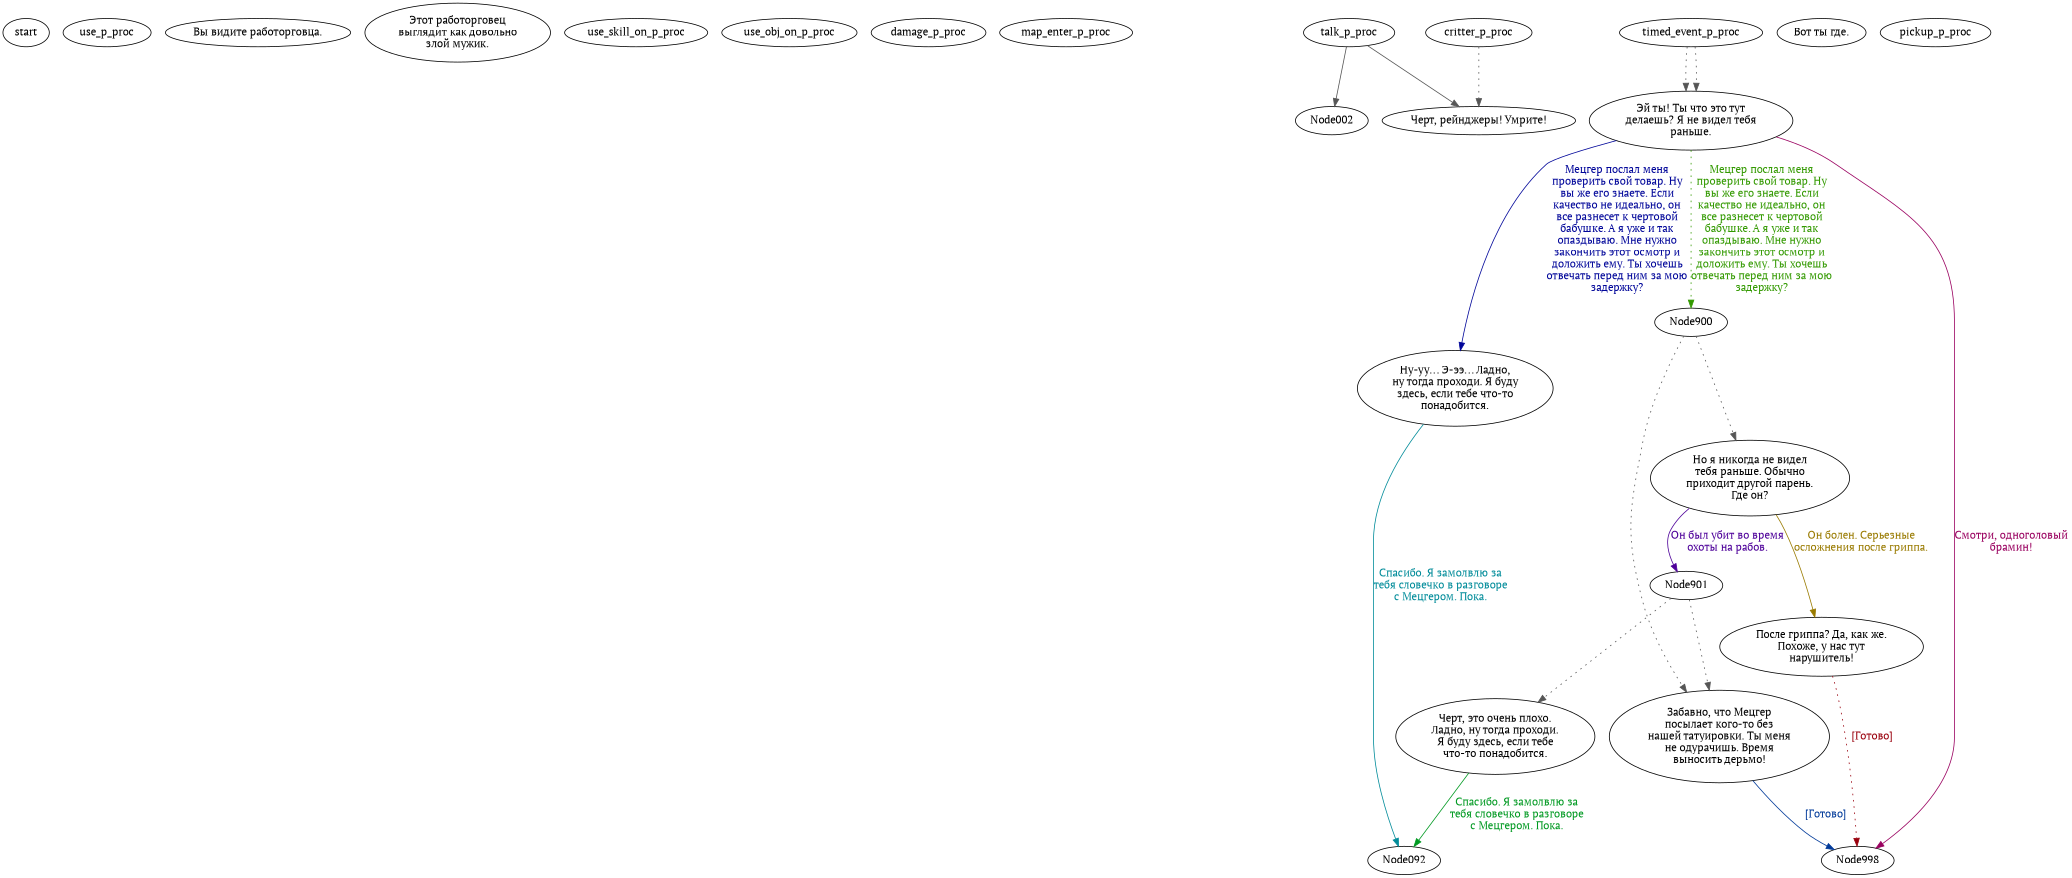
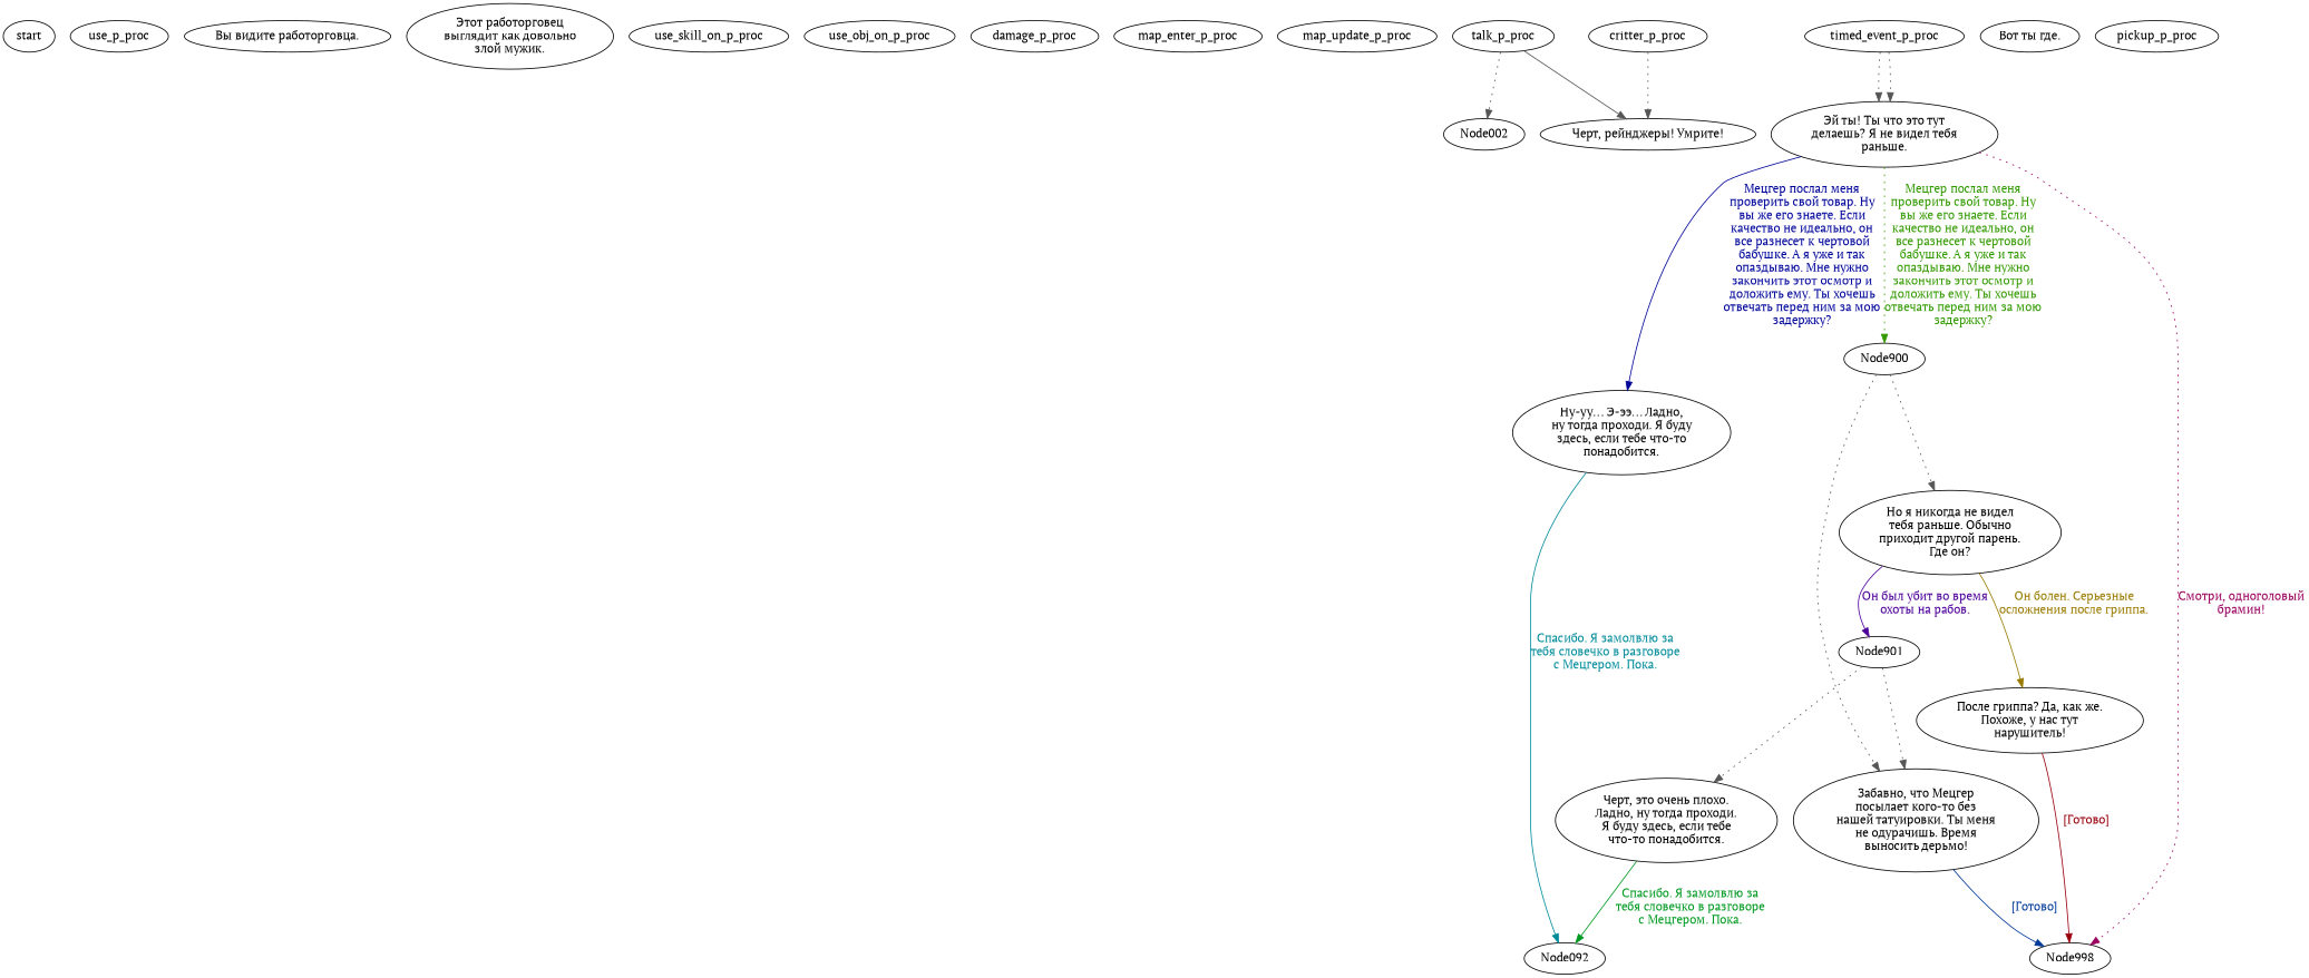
  digraph {
    fontname="PT Serif"
    node [color="#000000" fillcolor="#FFFFFF" fontname="PT Serif" style=filled]
    edge [color="#555555" fontname="PT Serif" style=dotted]
    start
    use_p_proc
    n3 [label="Вы видите работорговца."]
    n4 [label="Этот работорговец\nвыглядит как довольно\nзлой мужик."]
    use_skill_on_p_proc
    use_obj_on_p_proc
    damage_p_proc
    map_enter_p_proc
+   map_update_p_proc
    n10 [label="Черт, рейнджеры! Умрите!"]
    talk_p_proc
    Node002
    n13 [label="Эй ты! Ты что это тут\nделаешь? Я не видел тебя\nраньше."]
    n14 [label="Ну-уу... Э-ээ... Ладно,\nну тогда проходи. Я буду\nздесь, если тебе что-то\nпонадобится."]
    Node900
    Node998
    Node092
    n18 [label="Но я никогда не видел\nтебя раньше. Обычно\nприходит другой парень.\nГде он?"]
    n19 [label="Забавно, что Мецгер\nпосылает кого-то без\nнашей татуировки. Ты меня\nне одурачишь. Время\nвыносить дерьмо!"]
    n20 [label="После гриппа? Да, как же.\nПохоже, у нас тут\nнарушитель!"]
    Node901
    n22 [label="Черт, это очень плохо.\nЛадно, ну тогда проходи.\nЯ буду здесь, если тебе\nчто-то понадобится."]
    timed_event_p_proc
    n24 [label="Вот ты где."]
    critter_p_proc
    pickup_p_proc
    talk_p_proc -> n10 [style=solid]
-   talk_p_proc -> Node002 [style=solid]
+   talk_p_proc -> Node002
    n13 -> n14 [color="#000599" fontcolor="#000599" label="Мецгер послал меня\nпроверить свой товар. Ну\nвы же его знаете. Если\nкачество не идеально, он\nвсе разнесет к чертовой\nбабушке. А я уже и так\nопаздываю. Мне нужно\nзакончить этот осмотр и\nдоложить ему. Ты хочешь\nотвечать перед ним за мою\nзадержку?" style=""]
    n13 -> Node900 [color="#329900" fontcolor="#329900" label="Мецгер послал меня\nпроверить свой товар. Ну\nвы же его знаете. Если\nкачество не идеально, он\nвсе разнесет к чертовой\nбабушке. А я уже и так\nопаздываю. Мне нужно\nзакончить этот осмотр и\nдоложить ему. Ты хочешь\nотвечать перед ним за мою\nзадержку?"]
-   n13 -> Node998 [color="#99005F" fontcolor="#99005F" label="Смотри, одноголовый\nбрамин!" style=""]
+   n13 -> Node998 [color="#99005F" fontcolor="#99005F" label="Смотри, одноголовый\nбрамин!"]
    n14 -> Node092 [color="#008B99" fontcolor="#008B99" label="Спасибо. Я замолвлю за\nтебя словечко в разговоре\nс Мецгером. Пока." style=""]
    Node900 -> n18
    Node900 -> n19
    n18 -> n20 [color="#997A00" fontcolor="#997A00" label="Он болен. Серьезные\nосложнения после гриппа." style=""]
    n18 -> Node901 [color="#4D0099" fontcolor="#4D0099" label="Он был убит во время\nохоты на рабов." style=""]
    n19 -> Node998 [color="#003999" fontcolor="#003999" label="[Готово]" style=""]
-   n20 -> Node998 [color="#99000C" fontcolor="#99000C" label="[Готово]"]
+   n20 -> Node998 [color="#99000C" fontcolor="#99000C" label="[Готово]" style=""]
    Node901 -> n19
    Node901 -> n22
    n22 -> Node092 [color="#009921" fontcolor="#009921" label="Спасибо. Я замолвлю за\nтебя словечко в разговоре\nс Мецгером. Пока." style=""]
    timed_event_p_proc -> n13
    timed_event_p_proc -> n13
    critter_p_proc -> n10
  }
